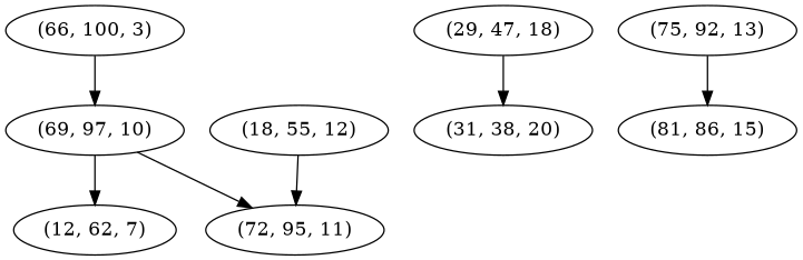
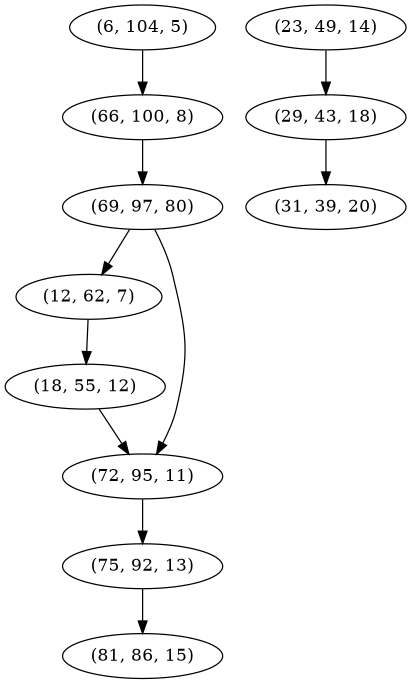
  digraph {
-   "(66, 100, 8)" [label="(66, 100, 3)"]
+   "(6, 104, 5)"
+   "(66, 100, 8)"
    "(12, 62, 7)"
    "(18, 55, 12)"
-   "(69, 97, 10)"
+   "(69, 97, 10)" [label="(69, 97, 80)"]
    "(72, 95, 11)"
-   "(29, 43, 18)" [label="(29, 47, 18)"]
-   "(31, 39, 20)" [label="(31, 38, 20)"]
+   "(23, 49, 14)"
+   "(29, 43, 18)"
+   "(31, 39, 20)"
    "(75, 92, 13)"
    n11 [label="(81, 86, 15)"]
+   "(6, 104, 5)" -> "(66, 100, 8)"
    "(66, 100, 8)" -> "(69, 97, 10)"
+   "(12, 62, 7)" -> "(18, 55, 12)"
    "(18, 55, 12)" -> "(72, 95, 11)"
    "(69, 97, 10)" -> "(12, 62, 7)"
    "(69, 97, 10)" -> "(72, 95, 11)"
+   "(72, 95, 11)" -> "(75, 92, 13)"
+   "(23, 49, 14)" -> "(29, 43, 18)"
    "(29, 43, 18)" -> "(31, 39, 20)"
    "(75, 92, 13)" -> n11
  }
